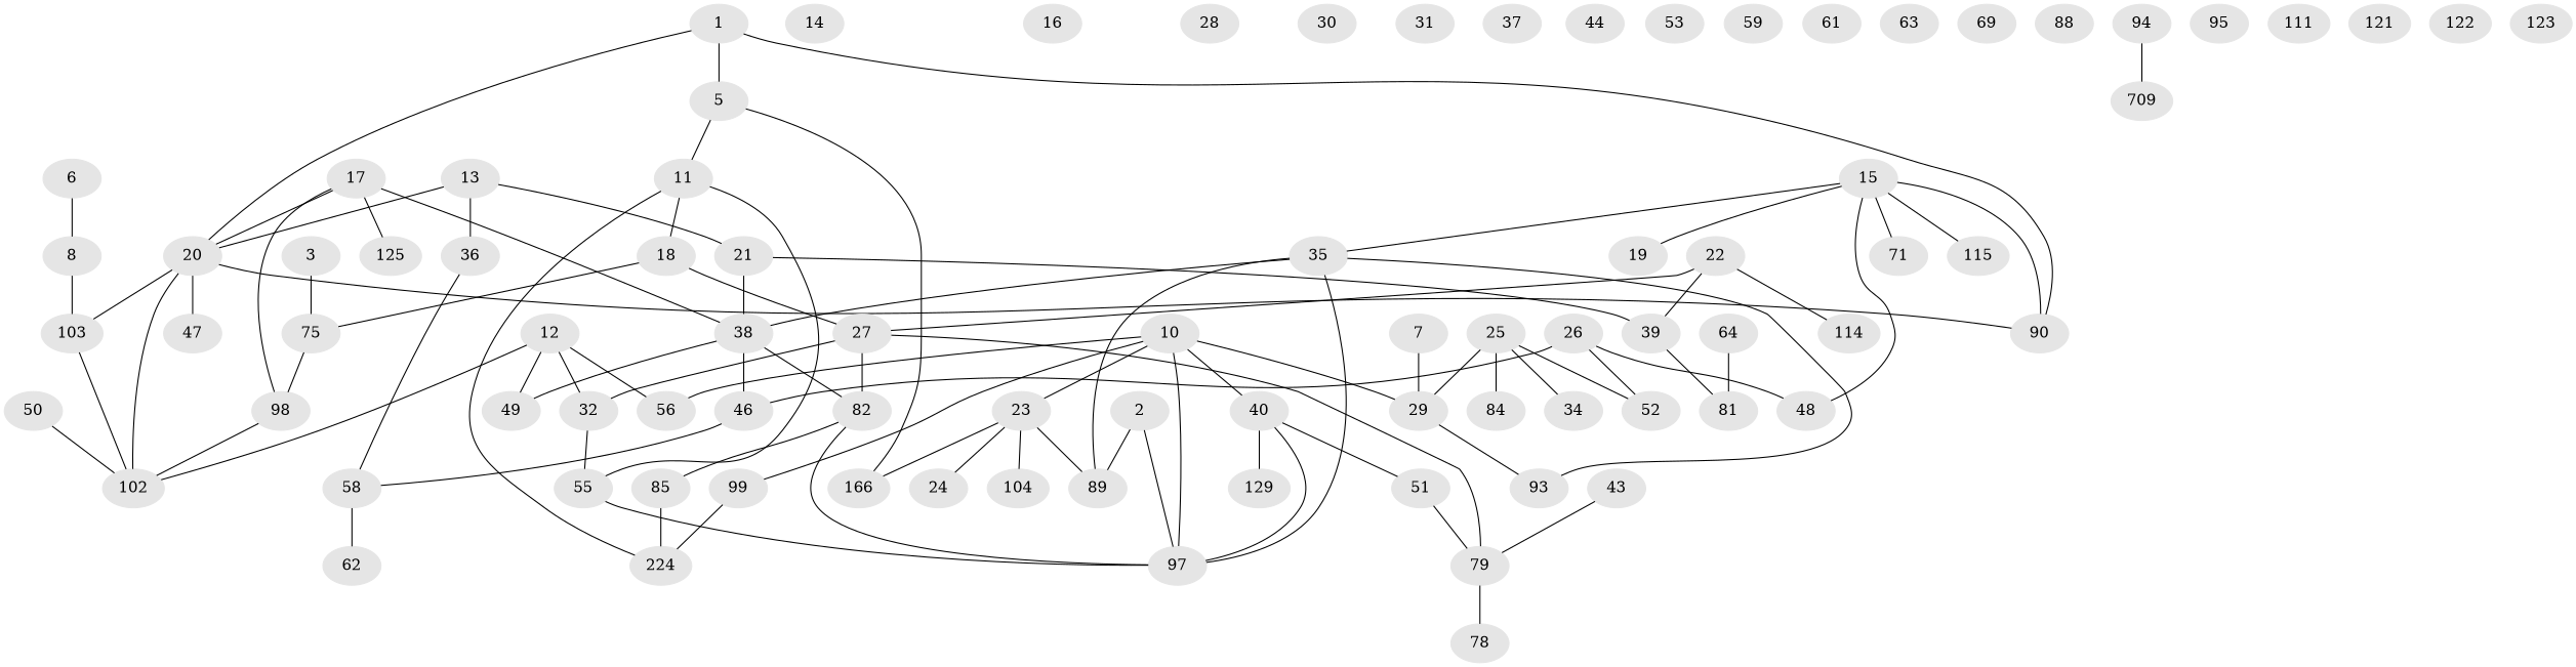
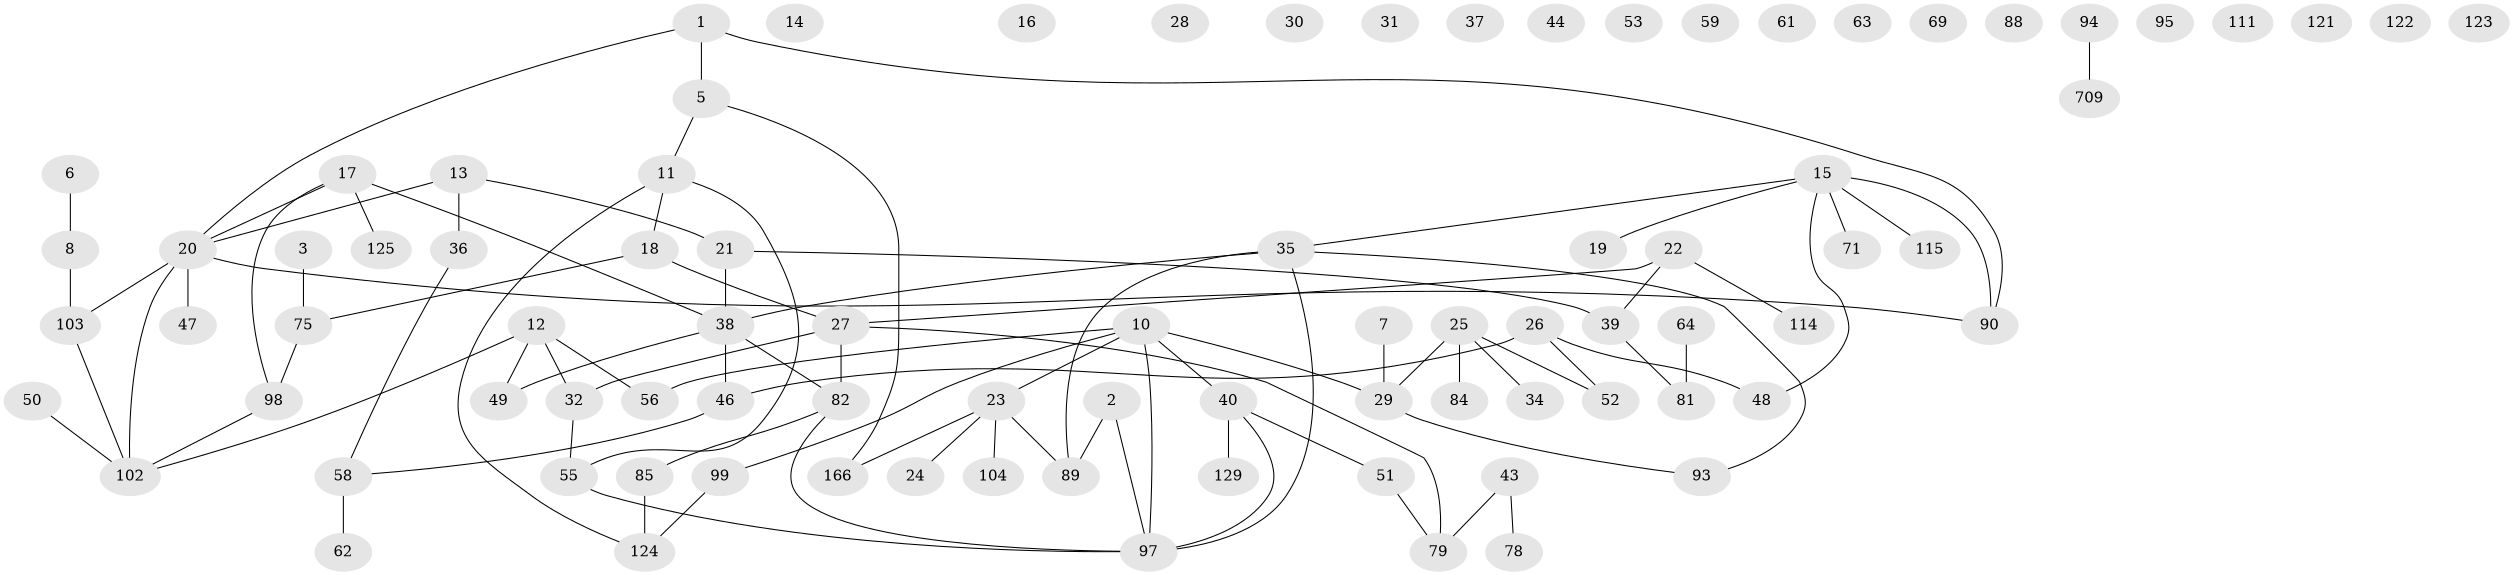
  graph {
    node [color=gray90 style=filled]
    1 [super="+4"]
    5 [super="+113"]
    20 [super="+57"]
    90 [super="+91"]
    11 [super="+66"]
    n6 [label=166]
    103
    102 [super="+120"]
    47 [super="+73"]
    2 [super="+119"]
    89 [super="+118"]
    97 [super="+112"]
    3 [super="+76"]
    75 [super="+110"]
    98 [super="+126"]
    18
    55 [super="+96"]
-   124 [super="+131" label=224]
+   124 [super="+131"]
    6 [super="+101"]
    8 [super="+41"]
    7
    29
    93 [super="+107"]
    32
    10 [super="+54"]
    23 [super="+33"]
    40 [super="+128"]
    56 [super="+70"]
    99 [super="+127"]
    24
    104
    51 [super="+130"]
    129
    27 [super="+80"]
    12 [super="+67"]
    49
    13
    21 [super="+65"]
    36 [super="+45"]
    38 [super="+72"]
    39 [super="+116"]
    58
    14
    15 [super="+42"]
    19
    35 [super="+117"]
    48
    71
    115
    16
    17 [super="+68"]
    125
    46 [super="+86"]
    82
    79
    81 [super="+92"]
    22 [super="+74"]
    114
    25 [super="+83"]
    34
    52
    84 [super="+108"]
    26 [super="+60"]
    85 [super="+105"]
    28
    30
    31
    62 [super="+77"]
    37
    43 [super="+87"]
    78
    44
    50
    53
    59
    61
    63
    64
    69 [super="+100"]
    88
    n81 [label=709]
    94
    95
    111
    121
    122
    123
    1 -- 5
    1 -- 20
    1 -- 90
    5 -- 11
    5 -- n6
    20 -- 90
    20 -- 103
    20 -- 102
    20 -- 47
    11 -- 18
    11 -- 55
    11 -- 124
    103 -- 102
    2 -- 89
    2 -- 97
    3 -- 75
    75 -- 98 [weight=2]
    98 -- 102
    18 -- 75
    18 -- 27
    55 -- 97
    6 -- 8
    8 -- 103
    7 -- 29
    29 -- 93
    32 -- 55
    10 -- 97
    10 -- 29
    10 -- 23
    10 -- 40
    10 -- 56
    10 -- 99
    23 -- n6
    23 -- 89
    23 -- 24
    23 -- 104
    40 -- 97
    40 -- 51
    40 -- 129
    99 -- 124
    51 -- 79
    27 -- 32
    27 -- 82
    27 -- 79
    12 -- 102
    12 -- 32
    12 -- 56
    12 -- 49
    13 -- 20
    13 -- 21
    13 -- 36
    21 -- 38
    21 -- 39
    36 -- 58
    38 -- 49
    38 -- 46 [weight=2]
    38 -- 82
    39 -- 81
    58 -- 62
    15 -- 90
    15 -- 19
    15 -- 35
    15 -- 48
    15 -- 71
    15 -- 115
    35 -- 89
    35 -- 97
    35 -- 93
    35 -- 38
    17 -- 20
    17 -- 98
    17 -- 38
    17 -- 125
    46 -- 58
    82 -- 97
    82 -- 85
    22 -- 27
    22 -- 39
    22 -- 114
    25 -- 29
    25 -- 34
    25 -- 52
    25 -- 84
    26 -- 48
    26 -- 46
    26 -- 52
    85 -- 124
    43 -- 79
-   79 -- 78
+   43 -- 78
    50 -- 102
    64 -- 81
    94 -- n81
  }
